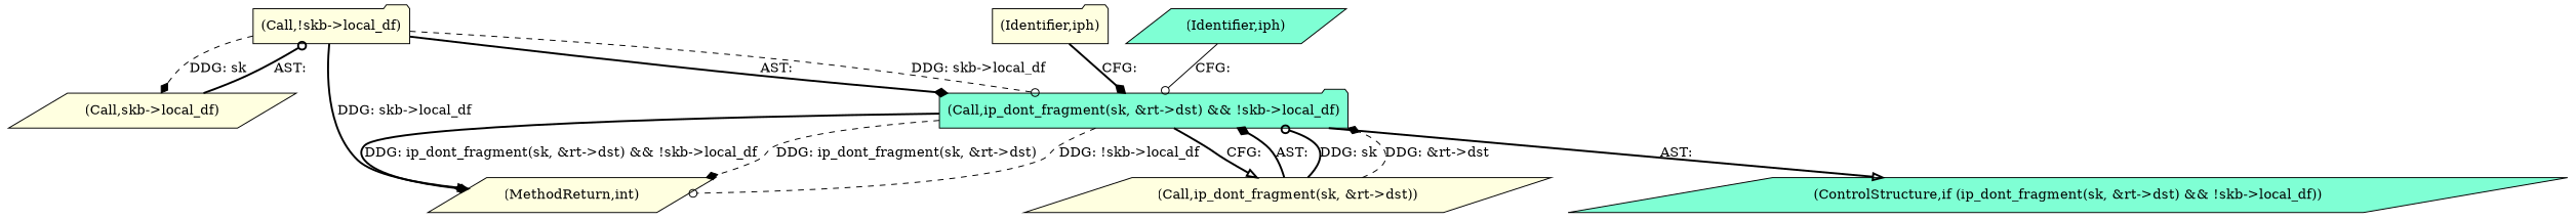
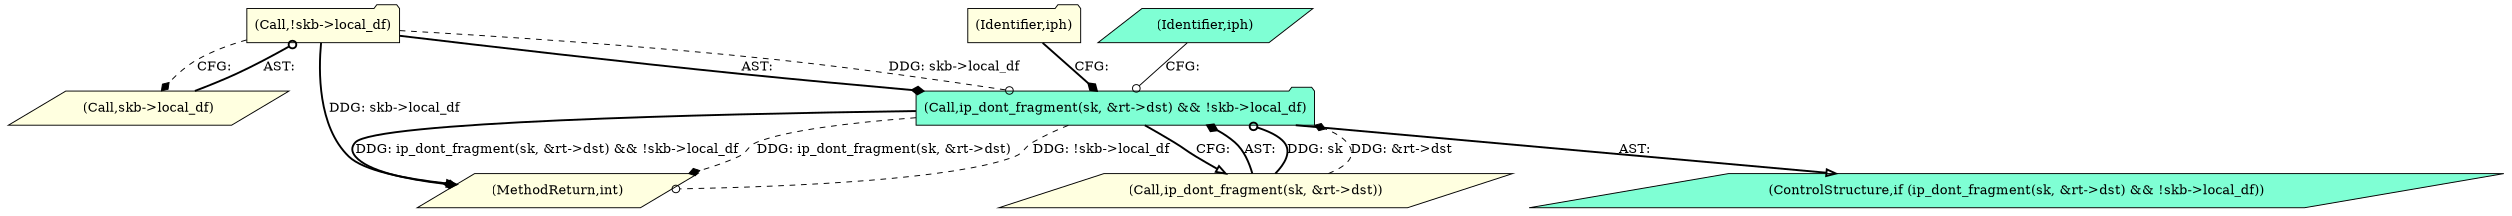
  digraph {
    node [fillcolor=lightyellow shape=parallelogram style=filled]
    edge [arrowhead=diamond style=bold]
    n1 [label="(Call,!skb->local_df)" shape=folder]
    n2 [fillcolor=aquamarine label="(Call,ip_dont_fragment(sk, &rt->dst) && !skb->local_df)" shape=folder]
    n3 [label="(Call,skb->local_df)"]
    n4 [label="(MethodReturn,int)"]
    n5 [label="(Call,ip_dont_fragment(sk, &rt->dst))"]
    n6 [fillcolor=aquamarine label="(ControlStructure,if (ip_dont_fragment(sk, &rt->dst) && !skb->local_df))"]
    n7 [label="(Identifier,iph)" shape=folder]
    n8 [fillcolor=aquamarine label="(Identifier,iph)"]
    n1 -> n2 [label="AST: "]
    n1 -> n2 [arrowhead=odot label="DDG: skb->local_df" style=dashed]
-   n1 -> n3 [label="DDG: sk" style=dashed]
+   n1 -> n3 [label="CFG: " style=dashed]
    n1 -> n4 [arrowhead=onormal label="DDG: skb->local_df"]
    n2 -> n4 [arrowhead=odot label="DDG: !skb->local_df" style=dashed]
    n2 -> n4 [label="DDG: ip_dont_fragment(sk, &rt->dst) && !skb->local_df"]
    n2 -> n4 [label="DDG: ip_dont_fragment(sk, &rt->dst)" style=dashed]
    n2 -> n5 [arrowhead=onormal label="CFG: "]
    n2 -> n6 [arrowhead=onormal label="AST: "]
    n3 -> n1 [arrowhead=odot label="AST: "]
    n5 -> n2 [label="AST: "]
    n5 -> n2 [arrowhead=odot label="DDG: sk"]
    n5 -> n2 [label="DDG: &rt->dst" style=dashed]
    n7 -> n2 [label="CFG: "]
    n8 -> n2 [arrowhead=odot label="CFG: " style=solid]
  }
